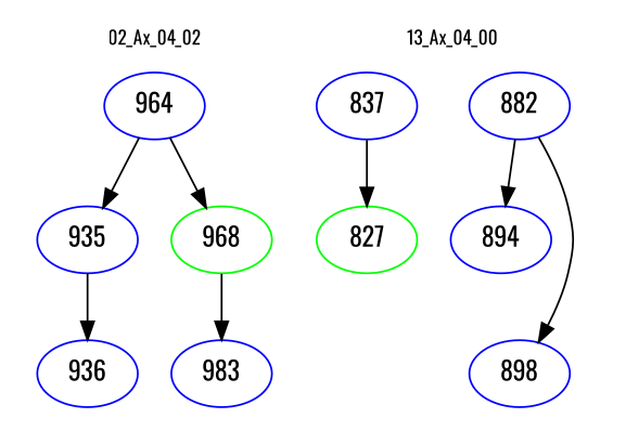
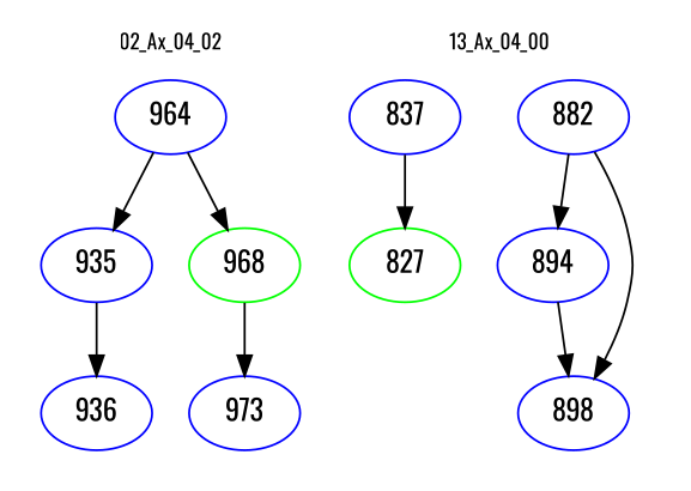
  digraph {
    fontname=Oswald
    node [color=blue fontname=Oswald]
    edge [color=black fontname=Oswald]
    n1 [label=964]
    n2 [label=935]
    n3 [color=green label=968]
    n4 [label=936]
-   n5 [label=983]
+   n5 [label=973]
    n6 [label=882]
    n7 [label=837]
    n8 [label=894]
    n9 [color=green label=827]
    n10 [label=898]
    subgraph cluster_1 {
      color=white
      fontsize=10
      label="02_Ax_04_02"
      n1
      n2
      n3
      n4
      n5
    }
    subgraph cluster_2 {
      color=white
      fontsize=10
      label="13_Ax_04_00"
      n6
      n7
      n8
      n9
      n10
    }
    n1 -> n2
    n1 -> n3
    n2 -> n4
    n3 -> n5
    n6 -> n8
    n6 -> n10
    n7 -> n9
+   n8 -> n10
  }
